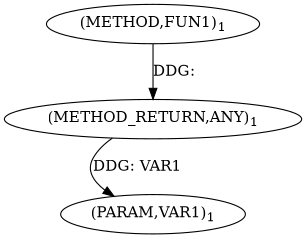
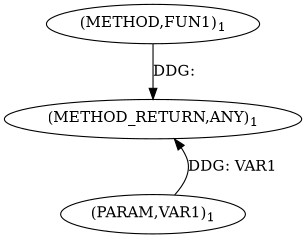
  digraph {
    n1 [label=<(METHOD,FUN1)<SUB>1</SUB>>]
    n2 [label=<(METHOD_RETURN,ANY)<SUB>1</SUB>>]
    n3 [label=<(PARAM,VAR1)<SUB>1</SUB>>]
    n1 -> n2 [label="DDG: "]
-   n2 -> n3 [label="DDG: VAR1"]
+   n3 -> n2 [label="DDG: VAR1"]
  }
